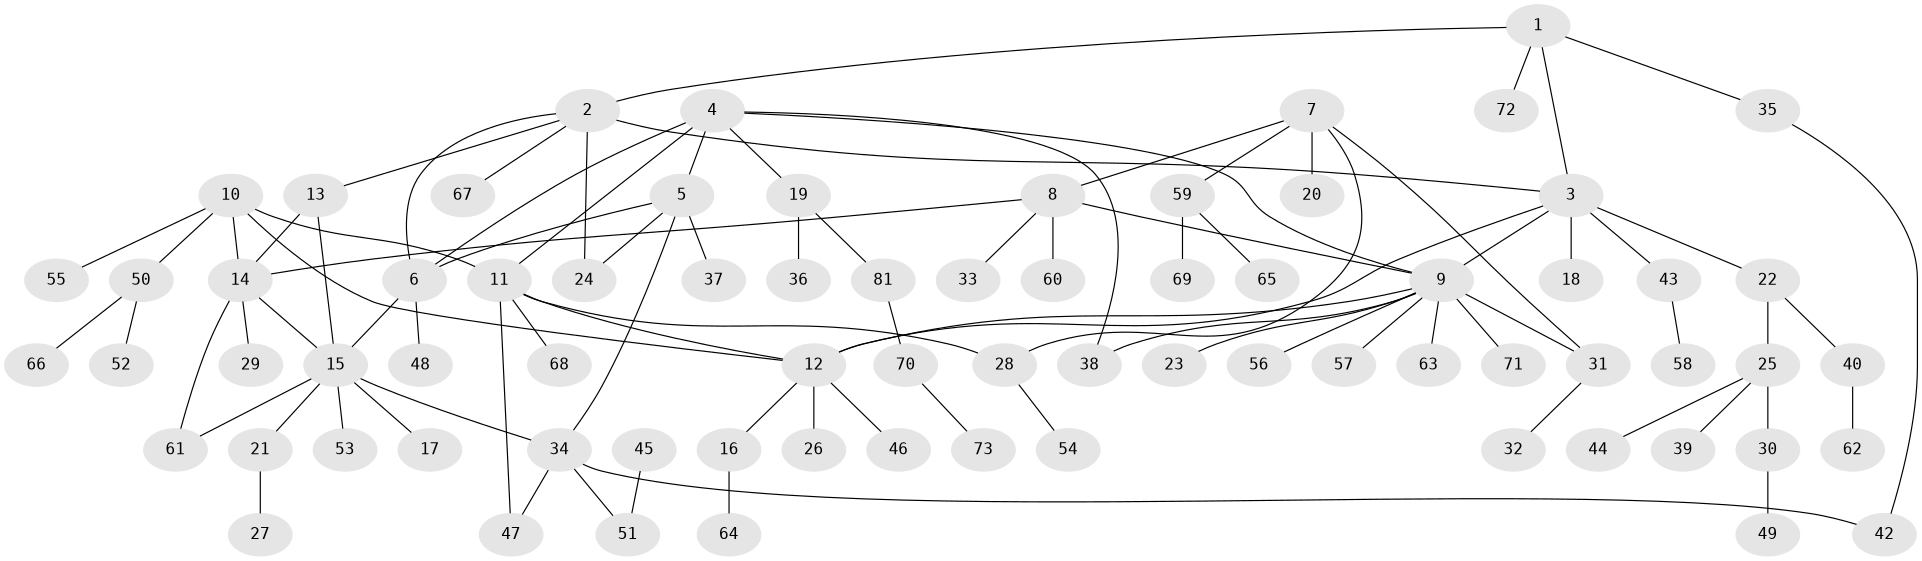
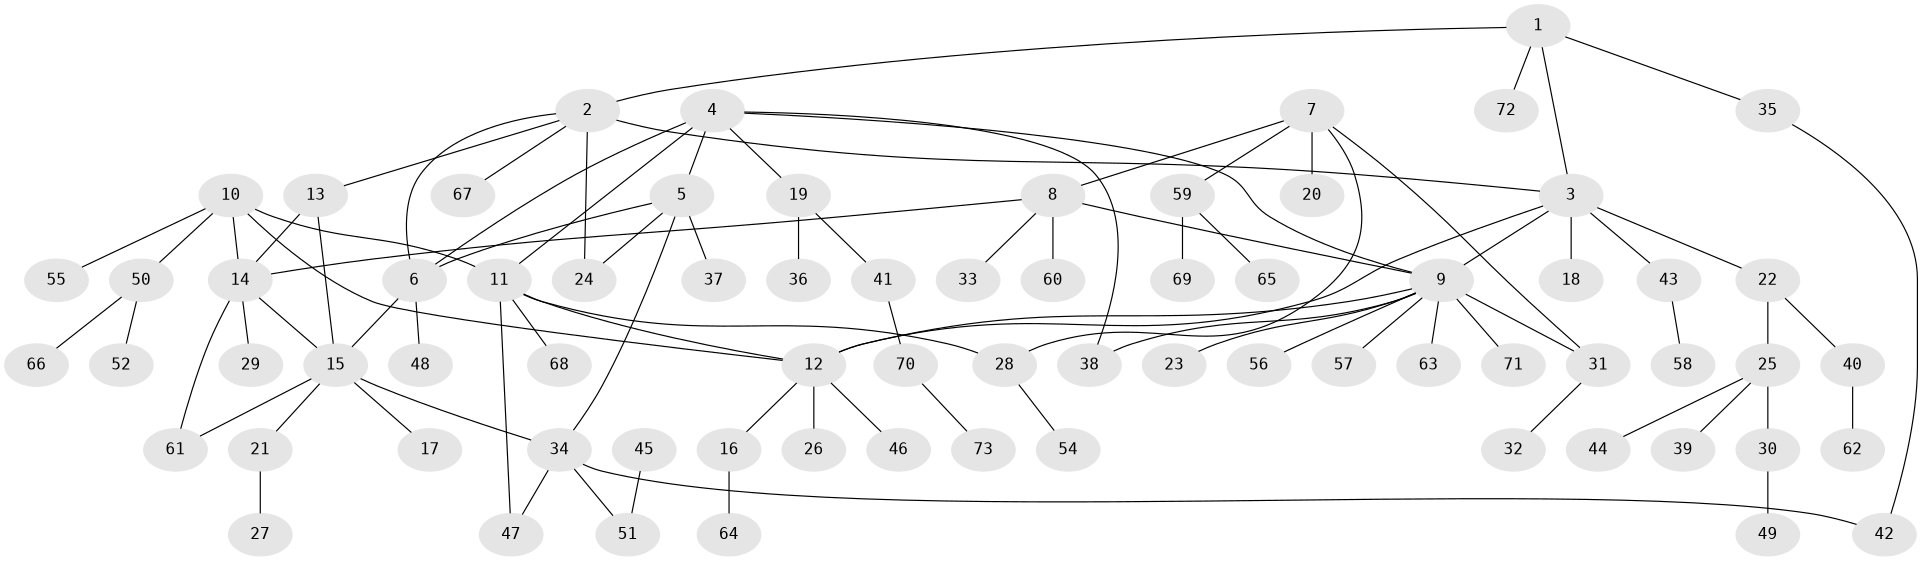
  graph {
    fontname="DejaVu Sans Mono"
    node [color=gray90 fontname="DejaVu Sans Mono" style=filled]
    edge [fontname="DejaVu Sans Mono"]
    1
    2
    3
    35
    72
    6
    13
    24
    67
    9
    12
    18
    22
    43
    42
    15
    48
    14
    38
    23
    31
    56
    57
    63
    71
    16
    26
    46
    25
    40
    58
    4
    5
    11
    19
    34
    37
    28
    47
    68
    36
-   41 [label=81]
+   41
    51
    17
    21
-   53
    61
    7
    8
    20
    59
    33
    60
    54
    65
    69
    29
    32
    10
    50
    55
    52
    66
    64
    45
    27
    70
    30
    39
    44
    62
    49
    73
    1 -- 2
    1 -- 3
    1 -- 35
    1 -- 72
    2 -- 3
    2 -- 6
    2 -- 13
    2 -- 24
    2 -- 67
    3 -- 9
    3 -- 12
    3 -- 18
    3 -- 22
    3 -- 43
    35 -- 42
    6 -- 15
    6 -- 48
    13 -- 15
    13 -- 14
    9 -- 12
    9 -- 38
    9 -- 23
    9 -- 31
    9 -- 56
    9 -- 57
    9 -- 63
    9 -- 71
    12 -- 16
    12 -- 26
    12 -- 46
    22 -- 25
    22 -- 40
    43 -- 58
    15 -- 34
    15 -- 17
    15 -- 21
-   15 -- 53
    15 -- 61
    14 -- 15
    14 -- 61
    14 -- 29
    31 -- 32
    16 -- 64
    25 -- 30
    25 -- 39
    25 -- 44
    40 -- 62
    4 -- 6
    4 -- 9
    4 -- 38
    4 -- 5
    4 -- 11
    4 -- 19
    5 -- 6
    5 -- 24
    5 -- 34
    5 -- 37
    11 -- 12
    11 -- 28
    11 -- 47
    11 -- 68
    19 -- 36
    19 -- 41
    34 -- 42
    34 -- 47
    34 -- 51
    28 -- 54
    41 -- 70
    21 -- 27
    7 -- 31
    7 -- 28
    7 -- 8
    7 -- 20
    7 -- 59
    8 -- 9
    8 -- 14
    8 -- 33
    8 -- 60
    59 -- 65
    59 -- 69
    10 -- 12
    10 -- 14
    10 -- 11
    10 -- 50
    10 -- 55
    50 -- 52
    50 -- 66
    45 -- 51
    70 -- 73
    30 -- 49
  }
